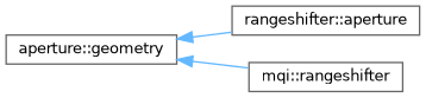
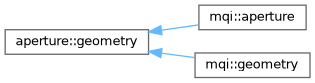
  digraph {
    rankdir=LR
    node [color=grey40 fillcolor=white fontname=Helvetica fontsize=10 shape=box style=filled]
    edge [color=steelblue1 dir=back fontname=Helvetica fontsize=10 labelfontname=Helvetica labelfontsize=10 style=solid]
    n1 [height=0.2 label="aperture::geometry" width=0.4]
-   n2 [height=0.2 label="rangeshifter::aperture" width=0.4]
-   n3 [height=0.2 label="mqi::rangeshifter" width=0.4]
+   n2 [height=0.2 label="mqi::aperture" width=0.4]
+   n3 [height=0.2 label="mqi::geometry" width=0.4]
    n1 -> n2
    n1 -> n3
  }
